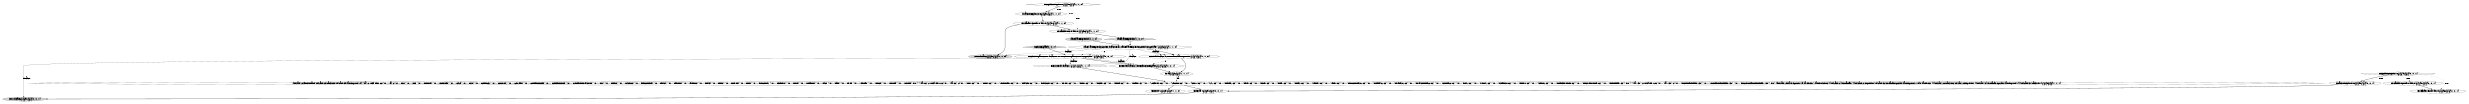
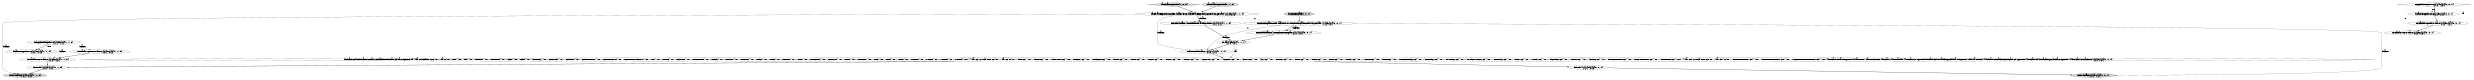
  digraph {
    node [fillcolor=white shape=ellipse style=filled]
    edge [style=bold]
    n1 [label="_errHandler.recover(this,re)@@@32@@@['1', '1', '0']"]
    n2 [label="{exitRule()}@@@34@@@['1', '1', '0']"]
    n3 [fillcolor=lightgray label="return _localctx@@@37@@@['1', '1', '0']"]
    n4 [label="enterRule(_localctx,84,RULE_functionTemplate)@@@4@@@['0', '0', '1']"]
    n5 [label="int _la@@@5@@@['1', '1', '1']"]
    n6 [label="{setState(722)functionName()setState(723)match(T__0)setState(735)_la = _input.LA(1)if ((((_la) & ~0x3f) == 0 && ((1L << _la) & ((1L << T__0) | (1L << ALL) | (1L << ANALYZE) | (1L << ANALYZED) | (1L << CASE) | (1L << CAST) | (1L << CATALOGS) | (1L << COLUMNS) | (1L << CONVERT) | (1L << CURRENT_DATE) | (1L << CURRENT_TIME) | (1L << CURRENT_TIMESTAMP) | (1L << DAY) | (1L << DEBUG) | (1L << DISTINCT) | (1L << EXECUTABLE) | (1L << EXISTS) | (1L << EXPLAIN) | (1L << EXTRACT) | (1L << FALSE) | (1L << FIRST) | (1L << FORMAT) | (1L << FULL) | (1L << FUNCTIONS) | (1L << GRAPHVIZ) | (1L << HOUR) | (1L << INTERVAL) | (1L << LAST) | (1L << LEFT) | (1L << LIMIT) | (1L << MAPPED) | (1L << MATCH) | (1L << MINUTE) | (1L << MONTH))) != 0) || ((((_la - 66)) & ~0x3f) == 0 && ((1L << (_la - 66)) & ((1L << (NOT - 66)) | (1L << (NULL - 66)) | (1L << (OPTIMIZED - 66)) | (1L << (PARSED - 66)) | (1L << (PHYSICAL - 66)) | (1L << (PIVOT - 66)) | (1L << (PLAN - 66)) | (1L << (RIGHT - 66)) | (1L << (RLIKE - 66)) | (1L << (QUERY - 66)) | (1L << (SCHEMAS - 66)) | (1L << (SECOND - 66)) | (1L << (SHOW - 66)) | (1L << (SYS - 66)) | (1L << (TABLES - 66)) | (1L << (TEXT - 66)) | (1L << (TRUE - 66)) | (1L << (TYPE - 66)) | (1L << (TYPES - 66)) | (1L << (VERIFY - 66)) | (1L << (YEAR - 66)) | (1L << (FUNCTION_ESC - 66)) | (1L << (DATE_ESC - 66)) | (1L << (TIME_ESC - 66)) | (1L << (TIMESTAMP_ESC - 66)) | (1L << (GUID_ESC - 66)) | (1L << (PLUS - 66)) | (1L << (MINUS - 66)) | (1L << (ASTERISK - 66)) | (1L << (PARAM - 66)) | (1L << (STRING - 66)) | (1L << (INTEGER_VALUE - 66)) | (1L << (DECIMAL_VALUE - 66)) | (1L << (IDENTIFIER - 66)))) != 0) || ((((_la - 130)) & ~0x3f) == 0 && ((1L << (_la - 130)) & ((1L << (DIGIT_IDENTIFIER - 130)) | (1L << (QUOTED_IDENTIFIER - 130)) | (1L << (BACKQUOTED_IDENTIFIER - 130)))) != 0)) {{setState(725)_la = _input.LA(1)if (_la == ALL || _la == DISTINCT) {{setState(724)setQuantifier()}}setState(727)expression()setState(732)_errHandler.sync(this)_la = _input.LA(1)while (_la == T__2) {{{setState(728)match(T__2)setState(729)expression()}}setState(734)_errHandler.sync(this)_la = _input.LA(1)}}}setState(737)match(T__1)}@@@8@@@['1', '1', '1']"]
-   n7 [label="enterOuterAlt(_localctx,1)@@@7@@@['1', '1', '1']" shape=diamond]
+   n7 [label="enterOuterAlt(_localctx,1)@@@7@@@['1', '1', '1']"]
    n8 [label="{exitRule()}@@@54@@@['0', '0', '1']"]
    n9 [fillcolor=lightgray label="return _localctx@@@57@@@['0', '0', '1']"]
    n10 [label="enterRule(_localctx,48,RULE_namedValueExpression)@@@4@@@['1', '1', '0']"]
    n11 [label="FunctionTemplateContext _localctx = new FunctionTemplateContext(_ctx,getState())@@@3@@@['0', '0', '1']"]
    n12 [fillcolor=lightgray label="namedValueExpression['1', '0', '0']" shape=diamond]
    n13 [label="NamedValueExpressionContext _localctx = new NamedValueExpressionContext(_ctx,getState())@@@3@@@['1', '1', '0']"]
    n14 [label="_localctx.exception = re@@@30@@@['1', '1', '0']"]
    n15 [label="_errHandler.reportError(this,re)@@@31@@@['1', '1', '0']"]
    n16 [label="_errHandler.recover(this,re)@@@52@@@['0', '0', '1']"]
-   n17 [label="RecognitionException re@@@29@@@['1', '1', '0']" shape=diamond]
+   n17 [label="RecognitionException re@@@29@@@['1', '1', '0']"]
    n18 [label="RecognitionException re@@@49@@@['0', '0', '1']" shape=diamond]
    n19 [label="_localctx.exception = re@@@50@@@['0', '0', '1']"]
    n20 [label="_errHandler.reportError(this,re)@@@51@@@['0', '0', '1']"]
    n21 [fillcolor=lightgray label="namedValueExpression['0', '1', '0']"]
-   n22 [fillcolor=lightgray label="functionTemplate['0', '0', '1']" shape=diamond]
-   n1 -> n12
-   n15 -> n3
+   n22 [fillcolor=lightgray label="functionTemplate['0', '0', '1']"]
+   n1 -> n2
+   n2 -> n3
    n4 -> n5
    n5 -> n6 [label=_la style=solid]
+   n5 -> n7
    n6 -> n2
    n6 -> n8
    n7 -> n6
    n8 -> n9
    n10 -> n4 [label=0 style=dashed]
    n10 -> n5
    n11 -> n4
    n11 -> n4 [label=_localctx style=solid]
    n11 -> n7 [label=_localctx style=solid]
    n11 -> n9 [label=_localctx style=solid]
    n12 -> n13
    n13 -> n3 [label=_localctx style=solid]
    n13 -> n7 [label=_localctx style=solid]
    n13 -> n10
    n13 -> n10 [label=_localctx style=solid]
    n13 -> n11 [label=0 style=dashed]
-   n14 -> n15
    n15 -> n1
-   n17 -> n1 [label=true style=dotted]
+   n17 -> n1 [label=localctx style=dotted]
    n17 -> n14
    n17 -> n14 [label=true style=dotted]
-   n17 -> n15 [label=true style=dotted]
-   n18 -> n16 [label=true style=dotted]
+   n17 -> n15 [label=localctx style=dotted]
+   n18 -> n16 [label=0 style=dotted]
    n18 -> n19 [label=true style=dotted]
    n18 -> n19
-   n18 -> n20 [label=true style=dotted]
-   n19 -> n8
+   n18 -> n20 [label=_la style=dotted]
+   n19 -> n20
    n20 -> n16
    n21 -> n13
    n22 -> n11
  }
